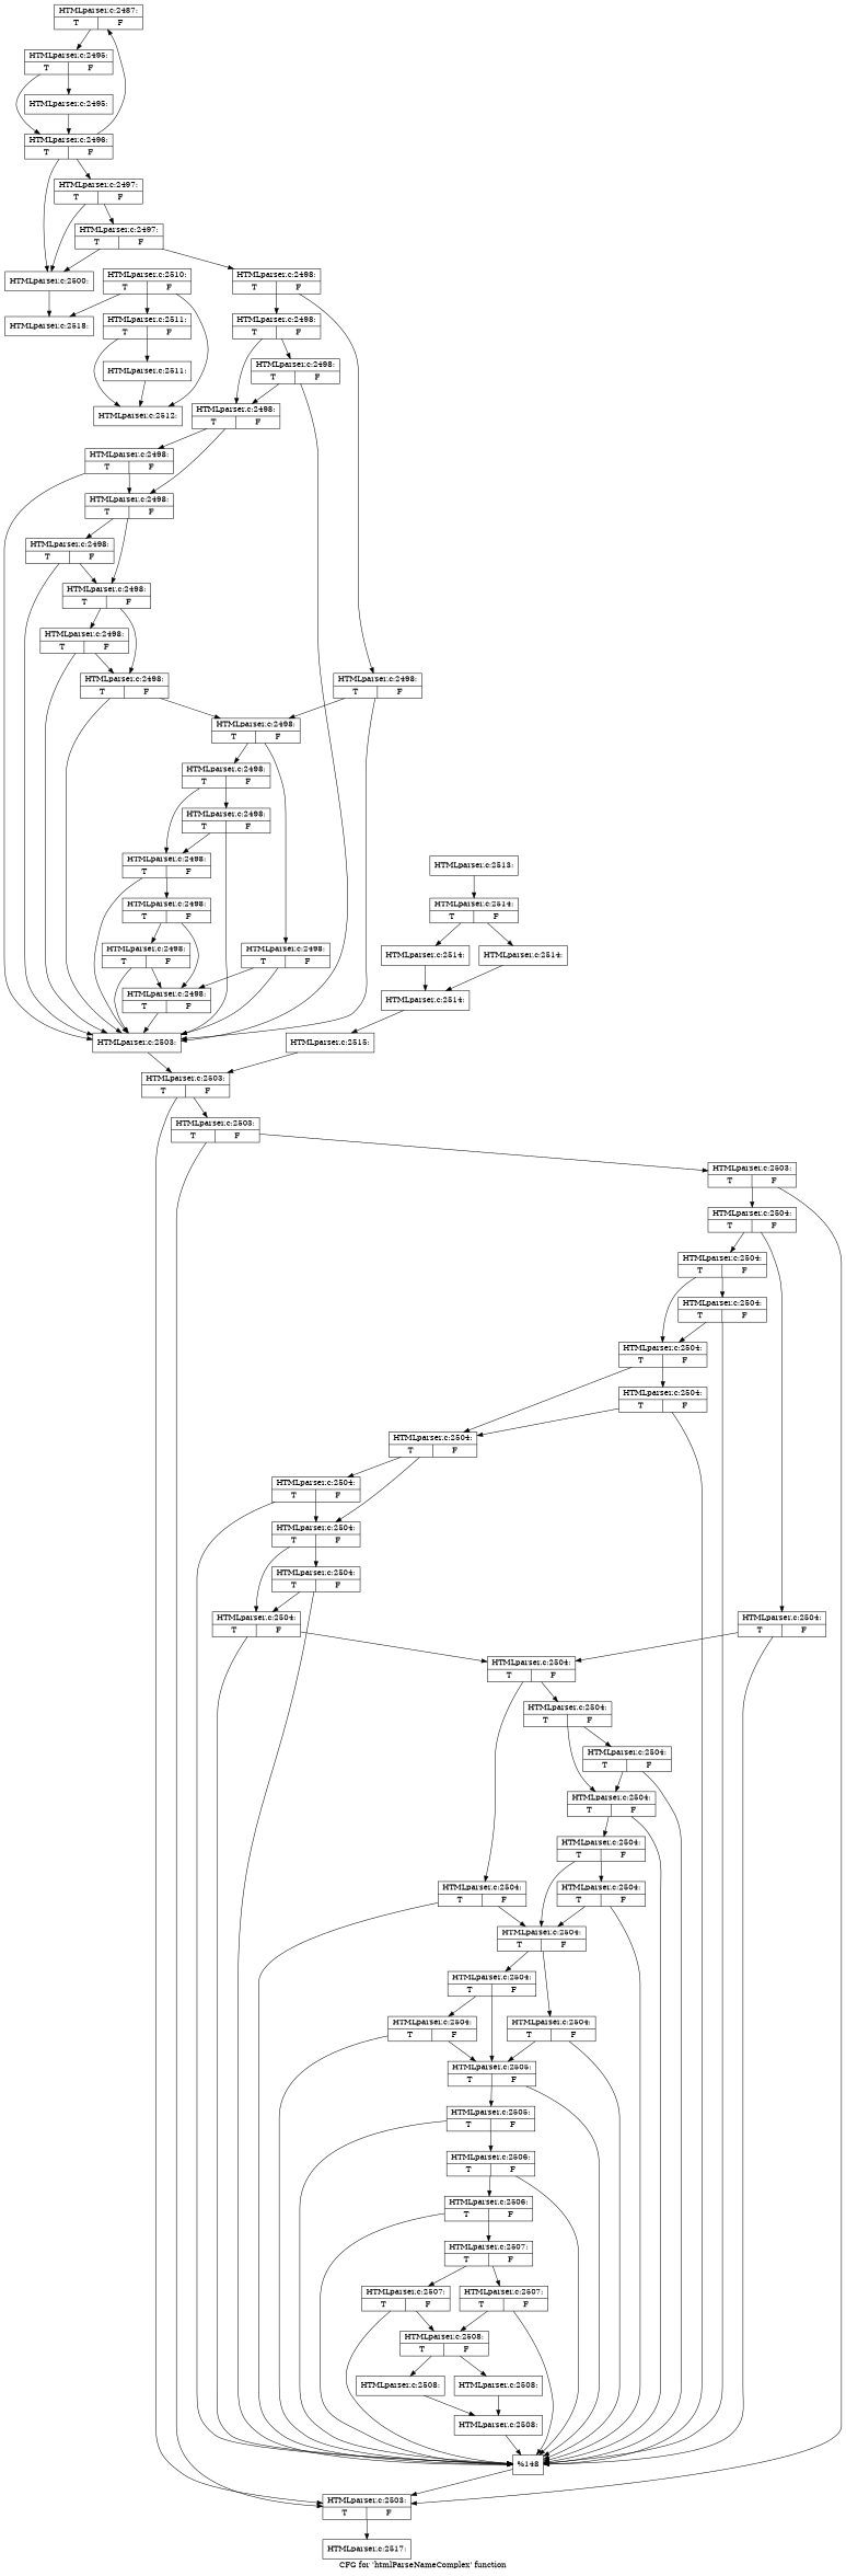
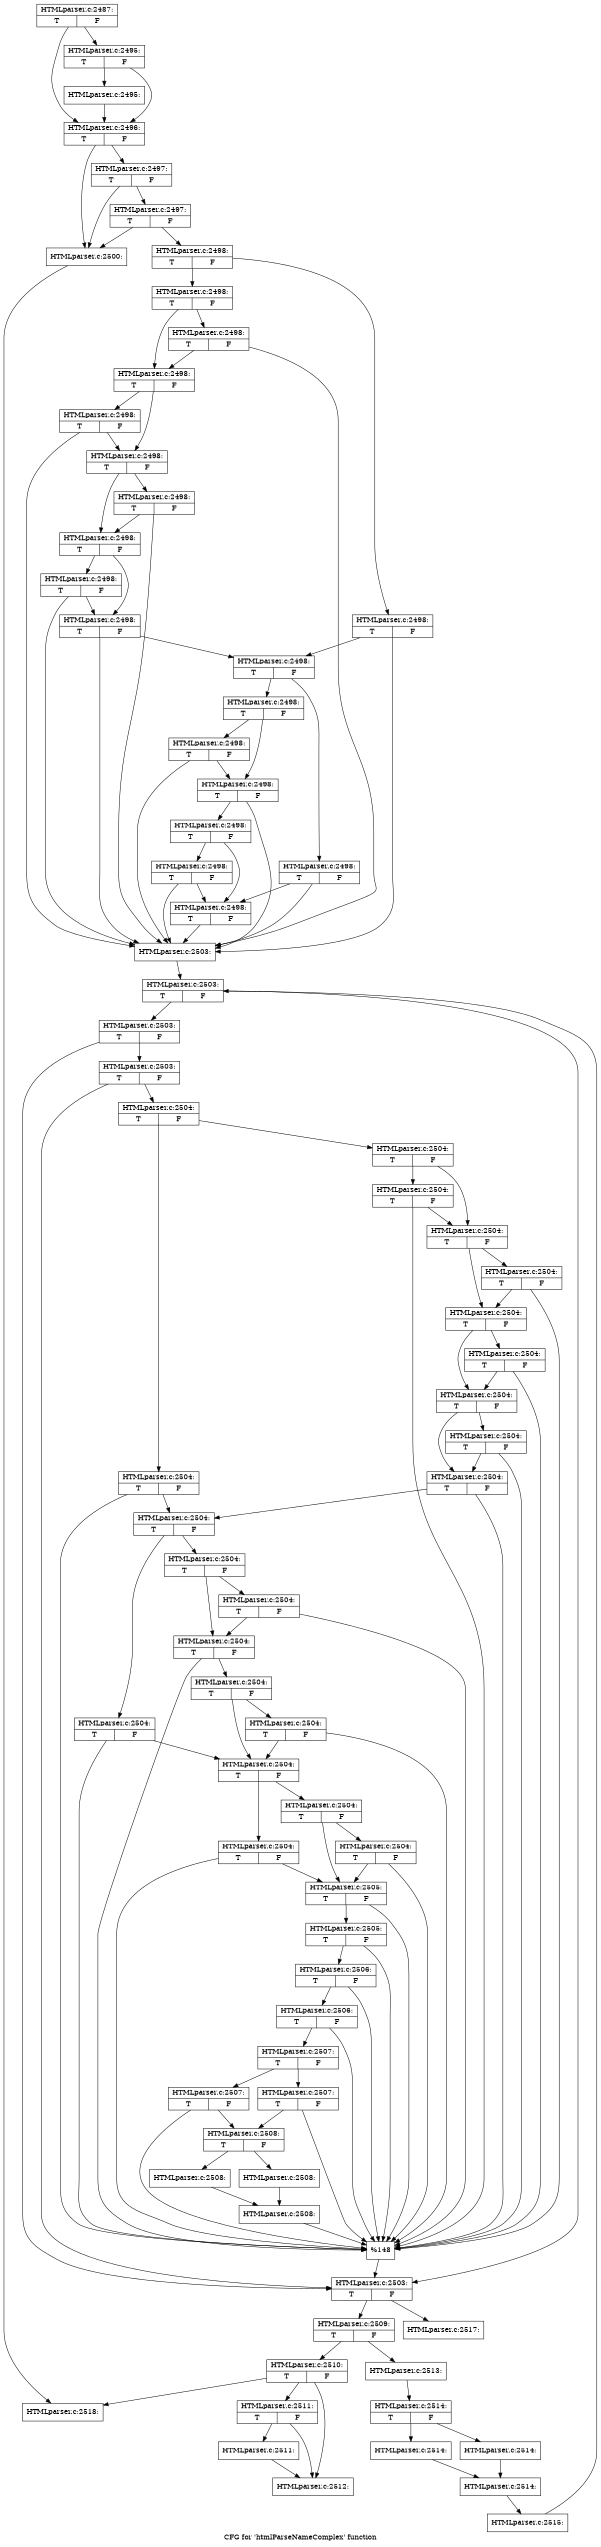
  digraph {
    label="CFG for 'htmlParseNameComplex' function"
    node [shape=record]
    n1 [label="{HTMLparser.c:2487:|{<s0>T|<s1>F}}"]
    n2 [label="{HTMLparser.c:2495:|{<s0>T|<s1>F}}"]
    n3 [label="{HTMLparser.c:2496:|{<s0>T|<s1>F}}"]
    n4 [label="{HTMLparser.c:2495:}"]
    n5 [label="{HTMLparser.c:2500:}"]
    n6 [label="{HTMLparser.c:2497:|{<s0>T|<s1>F}}"]
    n7 [label="{HTMLparser.c:2518:}"]
    n8 [label="{HTMLparser.c:2497:|{<s0>T|<s1>F}}"]
    n9 [label="{HTMLparser.c:2498:|{<s0>T|<s1>F}}"]
    n10 [label="{HTMLparser.c:2498:|{<s0>T|<s1>F}}"]
    n11 [label="{HTMLparser.c:2498:|{<s0>T|<s1>F}}"]
    n12 [label="{HTMLparser.c:2498:|{<s0>T|<s1>F}}"]
    n13 [label="{HTMLparser.c:2498:|{<s0>T|<s1>F}}"]
    n14 [label="{HTMLparser.c:2503:}"]
    n15 [label="{HTMLparser.c:2498:|{<s0>T|<s1>F}}"]
    n16 [label="{HTMLparser.c:2498:|{<s0>T|<s1>F}}"]
    n17 [label="{HTMLparser.c:2498:|{<s0>T|<s1>F}}"]
    n18 [label="{HTMLparser.c:2503:|{<s0>T|<s1>F}}"]
    n19 [label="{HTMLparser.c:2498:|{<s0>T|<s1>F}}"]
    n20 [label="{HTMLparser.c:2498:|{<s0>T|<s1>F}}"]
    n21 [label="{HTMLparser.c:2498:|{<s0>T|<s1>F}}"]
    n22 [label="{HTMLparser.c:2498:|{<s0>T|<s1>F}}"]
    n23 [label="{HTMLparser.c:2503:|{<s0>T|<s1>F}}"]
    n24 [label="{HTMLparser.c:2503:|{<s0>T|<s1>F}}"]
    n25 [label="{HTMLparser.c:2498:|{<s0>T|<s1>F}}"]
    n26 [label="{HTMLparser.c:2498:|{<s0>T|<s1>F}}"]
    n27 [label="{HTMLparser.c:2498:|{<s0>T|<s1>F}}"]
    n28 [label="{HTMLparser.c:2498:|{<s0>T|<s1>F}}"]
    n29 [label="{HTMLparser.c:2498:|{<s0>T|<s1>F}}"]
    n30 [label="{HTMLparser.c:2498:|{<s0>T|<s1>F}}"]
    n31 [label="{HTMLparser.c:2498:|{<s0>T|<s1>F}}"]
    n32 [label="{HTMLparser.c:2503:|{<s0>T|<s1>F}}"]
+   n33 [label="{HTMLparser.c:2509:|{<s0>T|<s1>F}}"]
    n34 [label="{HTMLparser.c:2517:}"]
    n35 [label="{HTMLparser.c:2504:|{<s0>T|<s1>F}}"]
    n36 [label="{HTMLparser.c:2510:|{<s0>T|<s1>F}}"]
    n37 [label="{HTMLparser.c:2513:}"]
    n38 [label="{HTMLparser.c:2504:|{<s0>T|<s1>F}}"]
    n39 [label="{HTMLparser.c:2504:|{<s0>T|<s1>F}}"]
    n40 [label="{HTMLparser.c:2504:|{<s0>T|<s1>F}}"]
    n41 [label="{HTMLparser.c:2504:|{<s0>T|<s1>F}}"]
    n42 [label="{%148}"]
    n43 [label="{HTMLparser.c:2504:|{<s0>T|<s1>F}}"]
    n44 [label="{HTMLparser.c:2504:|{<s0>T|<s1>F}}"]
    n45 [label="{HTMLparser.c:2504:|{<s0>T|<s1>F}}"]
    n46 [label="{HTMLparser.c:2504:|{<s0>T|<s1>F}}"]
    n47 [label="{HTMLparser.c:2504:|{<s0>T|<s1>F}}"]
    n48 [label="{HTMLparser.c:2504:|{<s0>T|<s1>F}}"]
    n49 [label="{HTMLparser.c:2504:|{<s0>T|<s1>F}}"]
    n50 [label="{HTMLparser.c:2504:|{<s0>T|<s1>F}}"]
    n51 [label="{HTMLparser.c:2504:|{<s0>T|<s1>F}}"]
    n52 [label="{HTMLparser.c:2504:|{<s0>T|<s1>F}}"]
    n53 [label="{HTMLparser.c:2504:|{<s0>T|<s1>F}}"]
    n54 [label="{HTMLparser.c:2504:|{<s0>T|<s1>F}}"]
    n55 [label="{HTMLparser.c:2504:|{<s0>T|<s1>F}}"]
    n56 [label="{HTMLparser.c:2504:|{<s0>T|<s1>F}}"]
    n57 [label="{HTMLparser.c:2504:|{<s0>T|<s1>F}}"]
    n58 [label="{HTMLparser.c:2504:|{<s0>T|<s1>F}}"]
    n59 [label="{HTMLparser.c:2505:|{<s0>T|<s1>F}}"]
    n60 [label="{HTMLparser.c:2504:|{<s0>T|<s1>F}}"]
    n61 [label="{HTMLparser.c:2505:|{<s0>T|<s1>F}}"]
    n62 [label="{HTMLparser.c:2506:|{<s0>T|<s1>F}}"]
    n63 [label="{HTMLparser.c:2506:|{<s0>T|<s1>F}}"]
    n64 [label="{HTMLparser.c:2507:|{<s0>T|<s1>F}}"]
    n65 [label="{HTMLparser.c:2507:|{<s0>T|<s1>F}}"]
    n66 [label="{HTMLparser.c:2507:|{<s0>T|<s1>F}}"]
    n67 [label="{HTMLparser.c:2508:|{<s0>T|<s1>F}}"]
    n68 [label="{HTMLparser.c:2508:}"]
    n69 [label="{HTMLparser.c:2508:}"]
    n70 [label="{HTMLparser.c:2508:}"]
    n71 [label="{HTMLparser.c:2511:|{<s0>T|<s1>F}}"]
    n72 [label="{HTMLparser.c:2512:}"]
    n73 [label="{HTMLparser.c:2514:|{<s0>T|<s1>F}}"]
    n74 [label="{HTMLparser.c:2511:}"]
    n75 [label="{HTMLparser.c:2514:}"]
    n76 [label="{HTMLparser.c:2514:}"]
    n77 [label="{HTMLparser.c:2514:}"]
    n78 [label="{HTMLparser.c:2515:}"]
    n1 -> n2
-   n3 -> n1
+   n1 -> n3
    n2 -> n3
    n2 -> n4
    n3 -> n5
    n3 -> n6
    n4 -> n3
    n5 -> n7
    n6 -> n5
    n6 -> n8
    n8 -> n5
    n8 -> n9
    n9 -> n10
    n9 -> n11
    n10 -> n12
    n10 -> n13
    n11 -> n14
    n11 -> n15
    n12 -> n13
    n12 -> n14
    n13 -> n16
    n13 -> n17
    n14 -> n18
    n15 -> n19
    n15 -> n20
    n16 -> n14
    n16 -> n17
    n17 -> n21
    n17 -> n22
    n18 -> n23
    n18 -> n24
    n19 -> n14
    n19 -> n27
    n20 -> n28
    n20 -> n29
    n21 -> n14
    n21 -> n22
    n22 -> n25
    n22 -> n26
    n23 -> n24
    n23 -> n32
+   n24 -> n33
    n24 -> n34
    n25 -> n14
    n25 -> n26
    n26 -> n14
    n26 -> n15
    n27 -> n14
    n28 -> n14
    n28 -> n29
    n29 -> n14
    n29 -> n30
    n30 -> n27
    n30 -> n31
    n31 -> n14
    n31 -> n27
    n32 -> n24
    n32 -> n35
+   n33 -> n36
+   n33 -> n37
    n35 -> n38
    n35 -> n39
    n36 -> n7
    n36 -> n71
    n36 -> n72
    n37 -> n73
    n38 -> n40
    n38 -> n41
    n39 -> n42
    n39 -> n43
    n40 -> n41
    n40 -> n42
    n41 -> n44
    n41 -> n45
    n42 -> n24
    n43 -> n46
    n43 -> n47
    n44 -> n42
    n44 -> n45
    n45 -> n48
    n45 -> n49
    n46 -> n42
    n46 -> n52
    n47 -> n53
    n47 -> n54
    n48 -> n42
    n48 -> n49
    n49 -> n50
    n49 -> n51
    n50 -> n42
    n50 -> n51
    n51 -> n42
    n51 -> n43
    n52 -> n55
    n52 -> n56
    n53 -> n42
    n53 -> n54
    n54 -> n42
    n54 -> n57
    n55 -> n58
    n55 -> n59
    n56 -> n42
    n56 -> n59
    n57 -> n52
    n57 -> n60
    n58 -> n42
    n58 -> n59
    n59 -> n42
    n59 -> n61
    n60 -> n42
    n60 -> n52
    n61 -> n42
    n61 -> n62
    n62 -> n42
    n62 -> n63
    n63 -> n42
    n63 -> n64
    n64 -> n65
    n64 -> n66
    n65 -> n42
    n65 -> n67
    n66 -> n42
    n66 -> n67
    n67 -> n68
    n67 -> n69
    n68 -> n70
    n69 -> n70
    n70 -> n42
    n71 -> n72
    n71 -> n74
    n73 -> n75
    n73 -> n76
    n74 -> n72
    n75 -> n77
    n76 -> n77
    n77 -> n78
    n78 -> n18
  }
